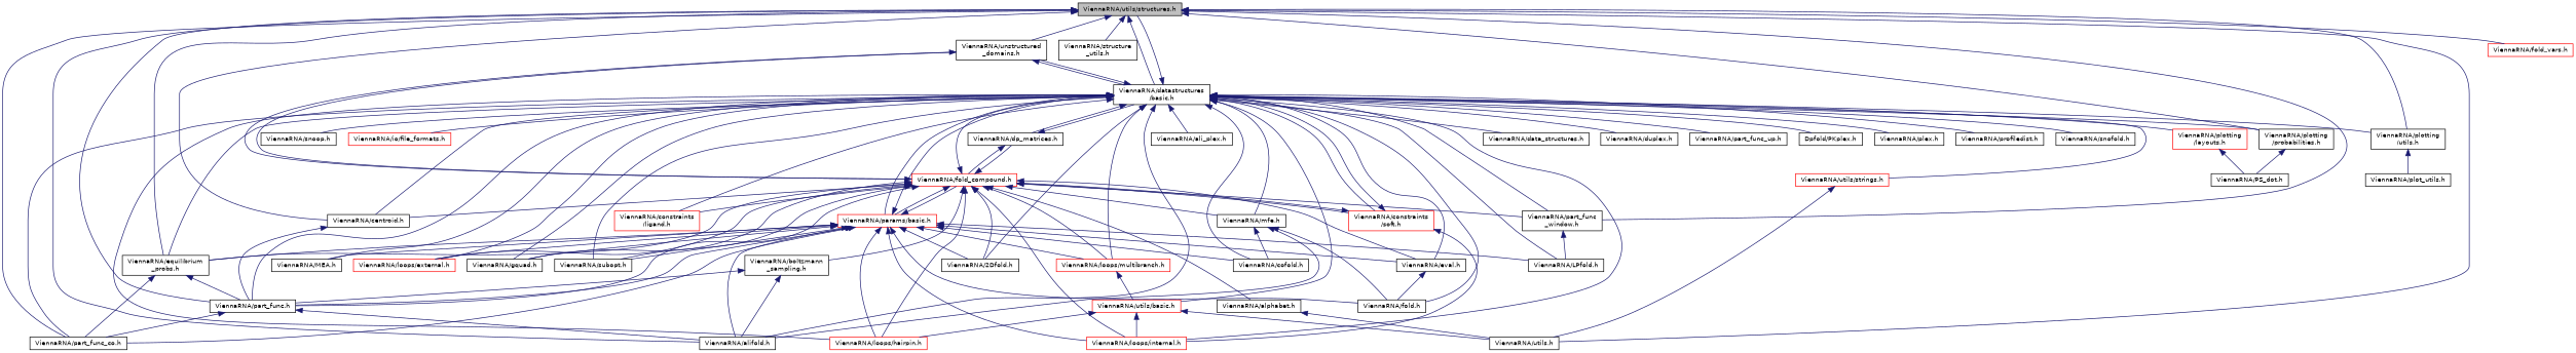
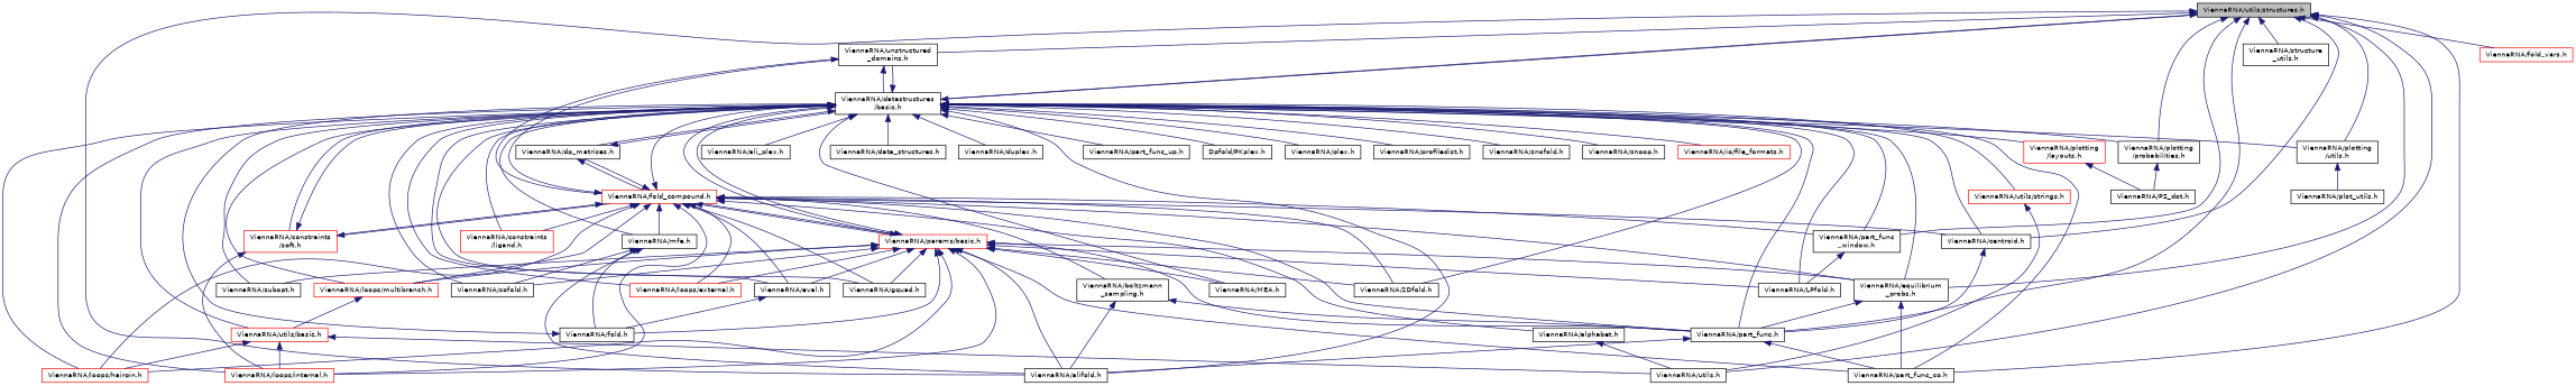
  digraph {
    node [color=black fontname=Helvetica fontsize=10 shape=record]
    edge [color=midnightblue dir=back fontname=Helvetica fontsize=10 labelfontname=Helvetica labelfontsize=10 style=solid]
    n1 [fillcolor=grey75 fontcolor=black height=0.2 label="ViennaRNA/utils/structures.h" style=filled width=0.4]
    n2 [height=0.2 label="ViennaRNA/alifold.h" width=0.4]
    n3 [height=0.2 label="ViennaRNA/centroid.h" width=0.4]
    n4 [height=0.2 label="ViennaRNA/part_func.h" width=0.4]
    n5 [height=0.2 label="ViennaRNA/part_func_co.h" width=0.4]
    n6 [height=0.2 label="ViennaRNA/equilibrium\l_probs.h" width=0.4]
    n7 [height=0.2 label="ViennaRNA/part_func\l_window.h" width=0.4]
    n8 [height=0.2 label="ViennaRNA/structure\l_utils.h" width=0.4]
    n9 [height=0.2 label="ViennaRNA/unstructured\l_domains.h" width=0.4]
    n10 [height=0.2 label="ViennaRNA/utils.h" width=0.4]
    n11 [height=0.2 label="ViennaRNA/datastructures\l/basic.h" width=0.4]
    n12 [height=0.2 label="ViennaRNA/plotting\l/probabilities.h" width=0.4]
    n13 [height=0.2 label="ViennaRNA/plotting\l/utils.h" width=0.4]
    n14 [color=red height=0.2 label="ViennaRNA/fold_vars.h" width=0.4]
    n15 [height=0.2 label="ViennaRNA/LPfold.h" width=0.4]
    n16 [color=red height=0.2 label="ViennaRNA/fold_compound.h" width=0.4]
    n17 [height=0.2 label="ViennaRNA/2Dfold.h" width=0.4]
    n18 [height=0.2 label="ViennaRNA/dp_matrices.h" width=0.4]
    n19 [height=0.2 label="ViennaRNA/eval.h" width=0.4]
    n20 [height=0.2 label="ViennaRNA/gquad.h" width=0.4]
    n21 [height=0.2 label="ViennaRNA/mfe.h" width=0.4]
    n22 [height=0.2 label="ViennaRNA/subopt.h" width=0.4]
    n23 [color=red height=0.2 label="ViennaRNA/params/basic.h" width=0.4]
    n24 [color=red height=0.2 label="ViennaRNA/loops/external.h" width=0.4]
    n25 [color=red height=0.2 label="ViennaRNA/loops/hairpin.h" width=0.4]
    n26 [color=red height=0.2 label="ViennaRNA/loops/internal.h" width=0.4]
    n27 [color=red height=0.2 label="ViennaRNA/loops/multibranch.h" width=0.4]
    n28 [color=red height=0.2 label="ViennaRNA/constraints\l/ligand.h" width=0.4]
    n29 [color=red height=0.2 label="ViennaRNA/constraints\l/soft.h" width=0.4]
    n30 [height=0.2 label="ViennaRNA/ali_plex.h" width=0.4]
    n31 [height=0.2 label="ViennaRNA/cofold.h" width=0.4]
    n32 [height=0.2 label="ViennaRNA/data_structures.h" width=0.4]
    n33 [height=0.2 label="ViennaRNA/duplex.h" width=0.4]
    n34 [height=0.2 label="ViennaRNA/fold.h" width=0.4]
    n35 [height=0.2 label="ViennaRNA/MEA.h" width=0.4]
    n36 [height=0.2 label="ViennaRNA/part_func_up.h" width=0.4]
    n37 [height=0.2 label="Dpfold/PKplex.h" width=0.4]
    n38 [height=0.2 label="ViennaRNA/plex.h" width=0.4]
    n39 [height=0.2 label="ViennaRNA/profiledist.h" width=0.4]
    n40 [height=0.2 label="ViennaRNA/snofold.h" width=0.4]
    n41 [height=0.2 label="ViennaRNA/snoop.h" width=0.4]
    n42 [color=red height=0.2 label="ViennaRNA/io/file_formats.h" width=0.4]
    n43 [color=red height=0.2 label="ViennaRNA/plotting\l/layouts.h" width=0.4]
    n44 [color=red height=0.2 label="ViennaRNA/utils/basic.h" width=0.4]
    n45 [color=red height=0.2 label="ViennaRNA/utils/strings.h" width=0.4]
    n46 [height=0.2 label="ViennaRNA/PS_dot.h" width=0.4]
    n47 [height=0.2 label="ViennaRNA/plot_utils.h" width=0.4]
    n48 [height=0.2 label="ViennaRNA/alphabet.h" width=0.4]
    n49 [height=0.2 label="ViennaRNA/boltzmann\l_sampling.h" width=0.4]
    n1 -> n2
    n1 -> n3
    n1 -> n4
    n1 -> n5
    n1 -> n6
    n1 -> n7
    n1 -> n8
    n1 -> n9
    n1 -> n10
    n1 -> n11
    n1 -> n12
    n1 -> n13
    n1 -> n14
    n3 -> n4
    n4 -> n2
    n4 -> n5
    n6 -> n4
    n6 -> n5
    n7 -> n15
    n9 -> n11
    n9 -> n16
    n11 -> n1
    n11 -> n2
    n11 -> n3
    n11 -> n4
    n11 -> n5
    n11 -> n6
    n11 -> n7
    n11 -> n9
    n11 -> n12
    n11 -> n13
    n11 -> n15
    n11 -> n17
    n11 -> n18
    n11 -> n19
    n11 -> n20
    n11 -> n21
    n11 -> n22
    n11 -> n23
    n11 -> n24
    n11 -> n25
    n11 -> n26
    n11 -> n27
    n11 -> n28
    n11 -> n29
    n11 -> n30
    n11 -> n31
    n11 -> n32
    n11 -> n33
-   n11 -> n34
+   n34 -> n11
    n11 -> n35
    n11 -> n36
    n11 -> n37
    n11 -> n38
    n11 -> n39
    n11 -> n40
    n11 -> n41
    n11 -> n42
    n11 -> n43
    n11 -> n44
    n11 -> n45
    n12 -> n46
    n13 -> n47
    n16 -> n3
    n16 -> n4
    n16 -> n6
    n16 -> n7
    n16 -> n9
    n16 -> n11
    n16 -> n17
    n16 -> n18
    n16 -> n19
    n16 -> n20
    n16 -> n21
-   n16 -> n22
    n16 -> n23
    n16 -> n24
    n16 -> n25
    n16 -> n26
    n16 -> n27
    n16 -> n28
    n16 -> n29
    n16 -> n48
    n16 -> n49
    n18 -> n11
    n18 -> n16
    n19 -> n34
    n21 -> n2
    n21 -> n31
    n21 -> n34
    n23 -> n2
    n23 -> n4
    n23 -> n5
    n23 -> n6
    n23 -> n11
    n23 -> n15
    n23 -> n16
    n23 -> n17
    n23 -> n19
    n23 -> n20
    n23 -> n22
    n23 -> n24
    n23 -> n25
    n23 -> n26
    n23 -> n27
    n23 -> n31
    n23 -> n34
    n23 -> n35
    n27 -> n44
    n29 -> n11
    n29 -> n16
    n29 -> n26
    n43 -> n46
    n44 -> n10
    n44 -> n25
    n44 -> n26
    n45 -> n10
    n48 -> n10
    n49 -> n2
    n49 -> n4
  }
